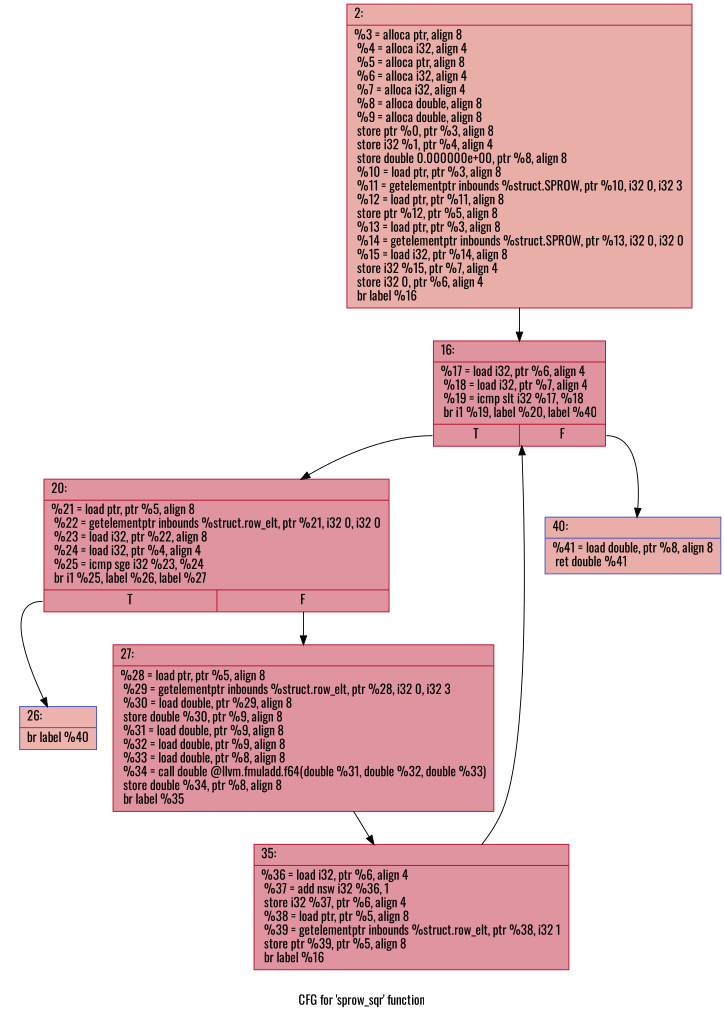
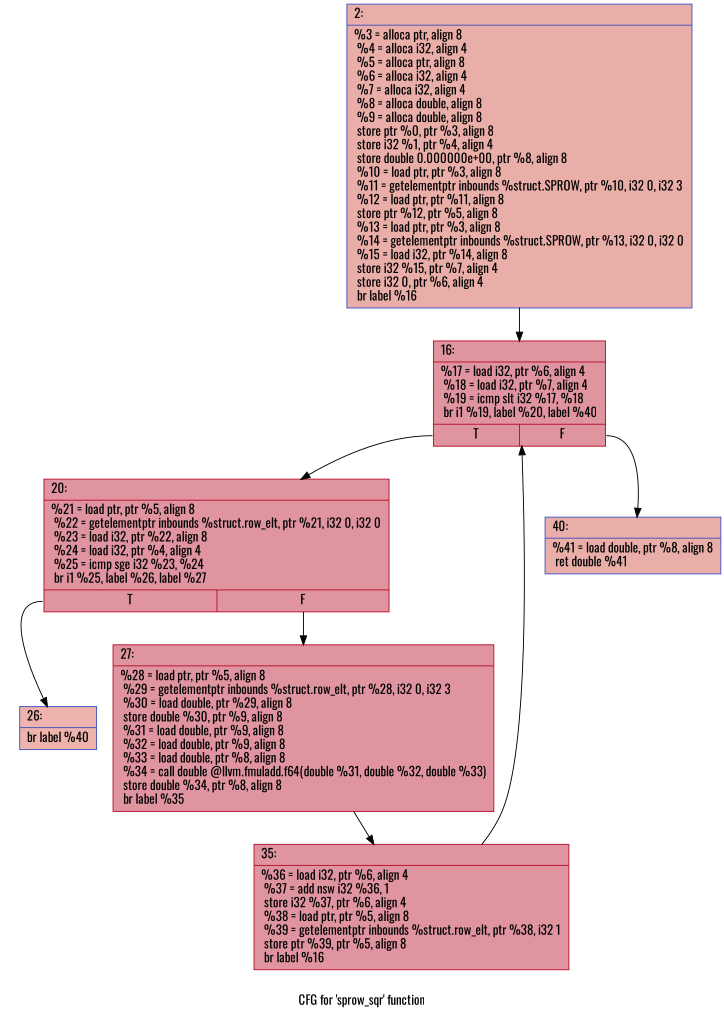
  digraph {
    fontname=Oswald
    label="CFG for 'sprow_sqr' function"
    node [color="#b70d28ff" fillcolor="#b70d2870" fontname=Oswald shape=record style=filled]
    edge [fontname=Oswald]
-   n1 [fillcolor="#d0473d70" label="{2:\l|  %3 = alloca ptr, align 8\l  %4 = alloca i32, align 4\l  %5 = alloca ptr, align 8\l  %6 = alloca i32, align 4\l  %7 = alloca i32, align 4\l  %8 = alloca double, align 8\l  %9 = alloca double, align 8\l  store ptr %0, ptr %3, align 8\l  store i32 %1, ptr %4, align 4\l  store double 0.000000e+00, ptr %8, align 8\l  %10 = load ptr, ptr %3, align 8\l  %11 = getelementptr inbounds %struct.SPROW, ptr %10, i32 0, i32 3\l  %12 = load ptr, ptr %11, align 8\l  store ptr %12, ptr %5, align 8\l  %13 = load ptr, ptr %3, align 8\l  %14 = getelementptr inbounds %struct.SPROW, ptr %13, i32 0, i32 0\l  %15 = load i32, ptr %14, align 8\l  store i32 %15, ptr %7, align 4\l  store i32 0, ptr %6, align 4\l  br label %16\l}"]
+   n1 [color="#3d50c3ff" fillcolor="#d0473d70" label="{2:\l|  %3 = alloca ptr, align 8\l  %4 = alloca i32, align 4\l  %5 = alloca ptr, align 8\l  %6 = alloca i32, align 4\l  %7 = alloca i32, align 4\l  %8 = alloca double, align 8\l  %9 = alloca double, align 8\l  store ptr %0, ptr %3, align 8\l  store i32 %1, ptr %4, align 4\l  store double 0.000000e+00, ptr %8, align 8\l  %10 = load ptr, ptr %3, align 8\l  %11 = getelementptr inbounds %struct.SPROW, ptr %10, i32 0, i32 3\l  %12 = load ptr, ptr %11, align 8\l  store ptr %12, ptr %5, align 8\l  %13 = load ptr, ptr %3, align 8\l  %14 = getelementptr inbounds %struct.SPROW, ptr %13, i32 0, i32 0\l  %15 = load i32, ptr %14, align 8\l  store i32 %15, ptr %7, align 4\l  store i32 0, ptr %6, align 4\l  br label %16\l}"]
    n2 [label="{16:\l|  %17 = load i32, ptr %6, align 4\l  %18 = load i32, ptr %7, align 4\l  %19 = icmp slt i32 %17, %18\l  br i1 %19, label %20, label %40\l|{<s0>T|<s1>F}}"]
    n3 [label="{20:\l|  %21 = load ptr, ptr %5, align 8\l  %22 = getelementptr inbounds %struct.row_elt, ptr %21, i32 0, i32 0\l  %23 = load i32, ptr %22, align 8\l  %24 = load i32, ptr %4, align 4\l  %25 = icmp sge i32 %23, %24\l  br i1 %25, label %26, label %27\l|{<s0>T|<s1>F}}"]
    n4 [color="#3d50c3ff" fillcolor="#d0473d70" label="{40:\l|  %41 = load double, ptr %8, align 8\l  ret double %41\l}"]
    n5 [color="#3d50c3ff" fillcolor="#d6524470" label="{26:\l|  br label %40\l}"]
    n6 [label="{27:\l|  %28 = load ptr, ptr %5, align 8\l  %29 = getelementptr inbounds %struct.row_elt, ptr %28, i32 0, i32 3\l  %30 = load double, ptr %29, align 8\l  store double %30, ptr %9, align 8\l  %31 = load double, ptr %9, align 8\l  %32 = load double, ptr %9, align 8\l  %33 = load double, ptr %8, align 8\l  %34 = call double @llvm.fmuladd.f64(double %31, double %32, double %33)\l  store double %34, ptr %8, align 8\l  br label %35\l}"]
    n7 [label="{35:\l|  %36 = load i32, ptr %6, align 4\l  %37 = add nsw i32 %36, 1\l  store i32 %37, ptr %6, align 4\l  %38 = load ptr, ptr %5, align 8\l  %39 = getelementptr inbounds %struct.row_elt, ptr %38, i32 1\l  store ptr %39, ptr %5, align 8\l  br label %16\l}"]
    n1 -> n2
    n2 -> n3 [tailport=s0]
    n2 -> n4 [tailport=s1]
    n3 -> n5 [tailport=s0]
    n3 -> n6 [tailport=s1]
    n6 -> n7
    n7 -> n2
  }
